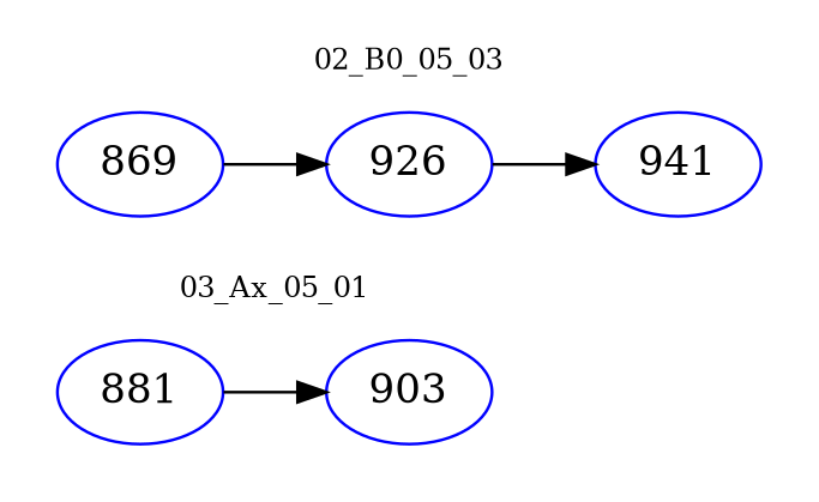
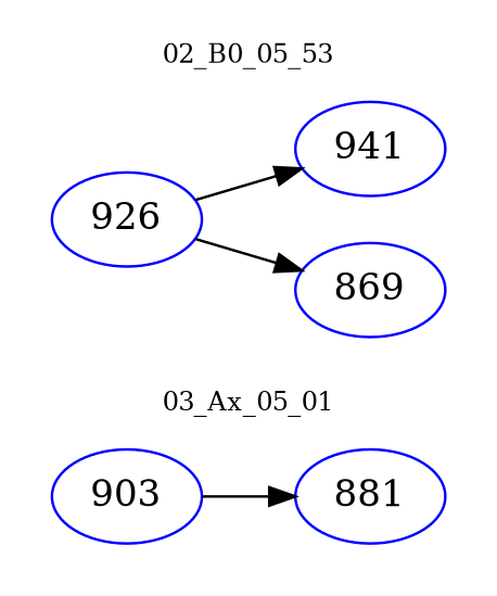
  digraph {
    rankdir=LR
    node [color=blue]
    edge [color=black]
    n1 [label=903]
    n2 [label=881]
    n3 [label=926]
    n4 [label=869]
    n5 [label=941]
    subgraph cluster_1 {
      color=white
      fontsize=10
      label="03_Ax_05_01"
      n1
      n2
    }
    subgraph cluster_2 {
      color=white
      fontsize=10
-     label="02_B0_05_03"
+     label="02_B0_05_53"
      n3
      n4
      n5
    }
-   n2 -> n1
-   n4 -> n3
+   n1 -> n2
+   n3 -> n4
    n3 -> n5
  }
